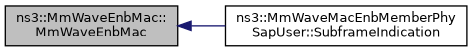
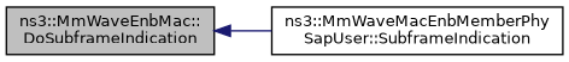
  digraph {
    rankdir=LR
    node [color=black fontname=Helvetica fontsize=10 shape=record style=filled]
-   n1 [fillcolor=grey75 fontcolor=black height=0.2 label="ns3::MmWaveEnbMac::\lMmWaveEnbMac" width=0.4]
+   n1 [fillcolor=grey75 fontcolor=black height=0.2 label="ns3::MmWaveEnbMac::\lDoSubframeIndication" width=0.4]
    n2 [fillcolor=white height=0.2 label="ns3::MmWaveMacEnbMemberPhy\lSapUser::SubframeIndication" width=0.4]
    n1 -> n2 [color=midnightblue dir=back fontname=Helvetica fontsize=10 labelfontname=Helvetica labelfontsize=10 style=solid]
  }
